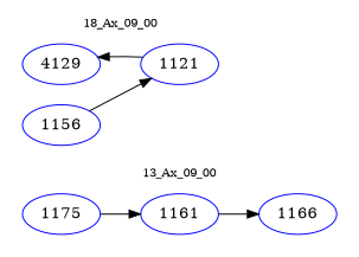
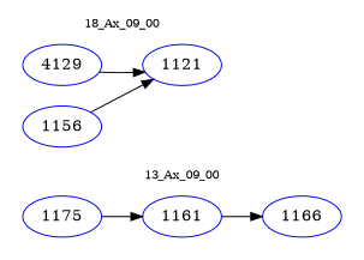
  digraph {
    rankdir=LR
    node [color=blue]
    edge [color=black]
    n1 [label=1175]
    n2 [label=1161]
    n3 [label=1166]
    n4 [label=4129]
    n5 [label=1121]
    n6 [label=1156]
    subgraph cluster_1 {
      color=white
      fontsize=10
      label="13_Ax_09_00"
      n1
      n2
      n3
    }
    subgraph cluster_2 {
      color=white
      fontsize=10
      label="18_Ax_09_00"
      n4
      n5
      n6
    }
    n1 -> n2
    n2 -> n3
-   n5 -> n4
+   n4 -> n5
    n6 -> n5
  }
